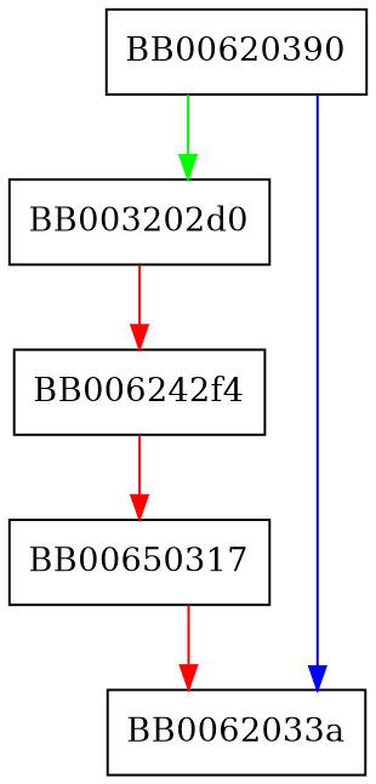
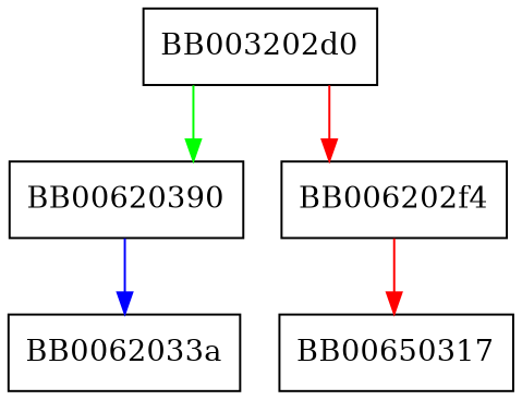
  digraph {
    splines=ortho
    node [shape=box]
    edge [color=red]
    n1 [label=BB003202d0]
    BB00620390
-   BB006202f4 [label=BB006242f4]
+   BB006202f4
    BB0062033a
    n5 [label=BB00650317]
-   BB00620390 -> n1 [color=green]
+   n1 -> BB00620390 [color=green]
    n1 -> BB006202f4
    BB00620390 -> BB0062033a [color=blue]
    BB006202f4 -> n5
-   n5 -> BB0062033a
  }
